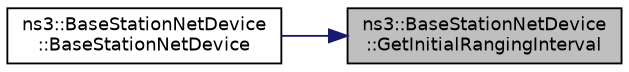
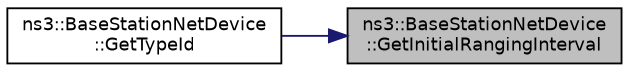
  digraph {
    rankdir=RL
    node [color=black fontname=Helvetica fontsize=10 shape=record style=filled]
    n1 [fillcolor=grey75 fontcolor=black height=0.2 label="ns3::BaseStationNetDevice\l::GetInitialRangingInterval" width=0.4]
-   n2 [fillcolor=white height=0.2 label="ns3::BaseStationNetDevice\l::BaseStationNetDevice" width=0.4]
+   n2 [fillcolor=white height=0.2 label="ns3::BaseStationNetDevice\l::GetTypeId" width=0.4]
    n1 -> n2 [color=midnightblue dir=back fontname=Helvetica fontsize=10 labelfontname=Helvetica labelfontsize=10 style=solid]
  }
